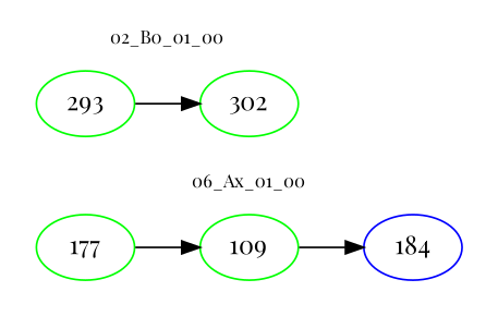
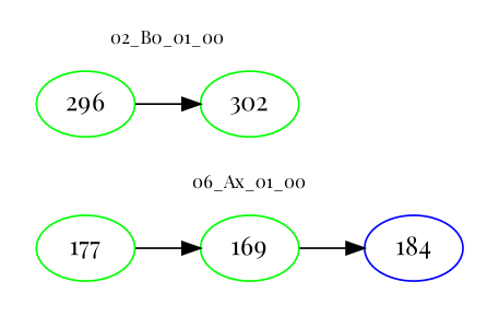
  digraph {
    fontname="Playfair Display"
    rankdir=LR
    node [color=green fontname="Playfair Display"]
    edge [color=black fontname="Playfair Display"]
    n1 [label=177]
-   n2 [label=109]
+   n2 [label=169]
    n3 [color=blue label=184]
-   n4 [label=293]
+   n4 [label=296]
    n5 [label=302]
    subgraph cluster_1 {
      color=white
      fontsize=10
      label="06_Ax_01_00"
      n1
      n2
      n3
    }
    subgraph cluster_2 {
      color=white
      fontsize=10
      label="02_B0_01_00"
      n4
      n5
    }
    n1 -> n2
    n2 -> n3
    n4 -> n5
  }
